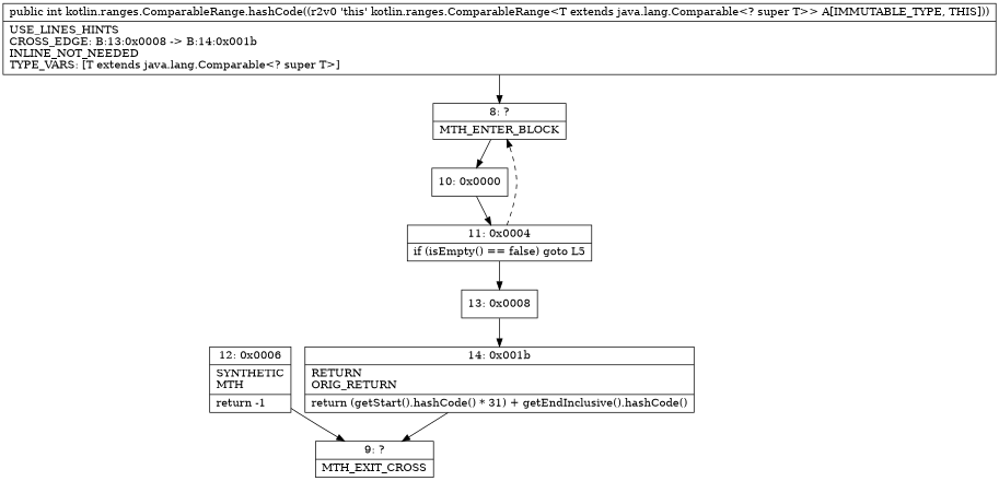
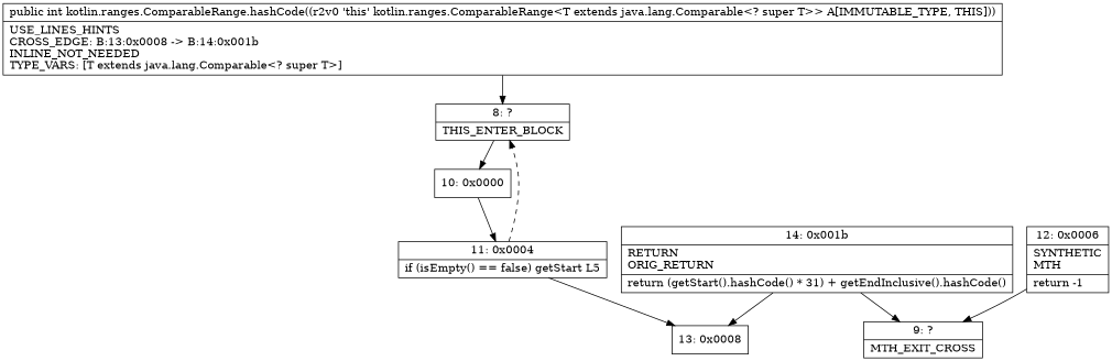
  digraph {
    node [shape=record]
-   n1 [label="{8\:\ ?|MTH_ENTER_BLOCK\l}"]
+   n1 [label="{8\:\ ?|THIS_ENTER_BLOCK\l}"]
    n2 [label="{10\:\ 0x0000}"]
-   n3 [label="{11\:\ 0x0004|if (isEmpty() == false) goto L5\l}"]
+   n3 [label="{11\:\ 0x0004|if (isEmpty() == false) getStart L5\l}"]
    n4 [label="{13\:\ 0x0008}"]
    n5 [label="{12\:\ 0x0006|SYNTHETIC\lMTH\l|return \-1\l}"]
    n6 [label="{9\:\ ?|MTH_EXIT_CROSS\l}"]
    n7 [label="{14\:\ 0x001b|RETURN\lORIG_RETURN\l|return (getStart().hashCode() * 31) + getEndInclusive().hashCode()\l}"]
    n8 [label="{public int kotlin.ranges.ComparableRange.hashCode((r2v0 'this' kotlin.ranges.ComparableRange\<T extends java.lang.Comparable\<? super T\>\> A[IMMUTABLE_TYPE, THIS]))  | USE_LINES_HINTS\lCROSS_EDGE: B:13:0x0008 \-\> B:14:0x001b\lINLINE_NOT_NEEDED\lTYPE_VARS: [T extends java.lang.Comparable\<? super T\>]\l}"]
    n1 -> n2
    n2 -> n3
    n3 -> n1 [style=dashed]
    n3 -> n4
-   n4 -> n7
+   n7 -> n4
    n5 -> n6
    n7 -> n6
    n8 -> n1
  }
